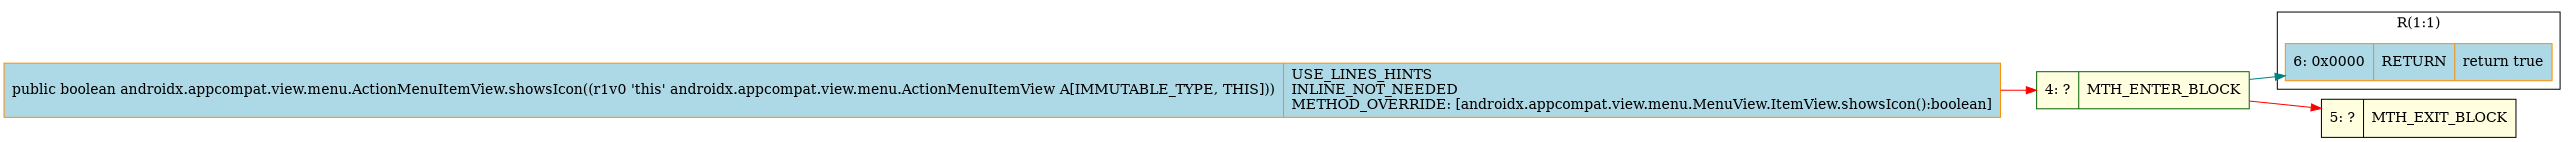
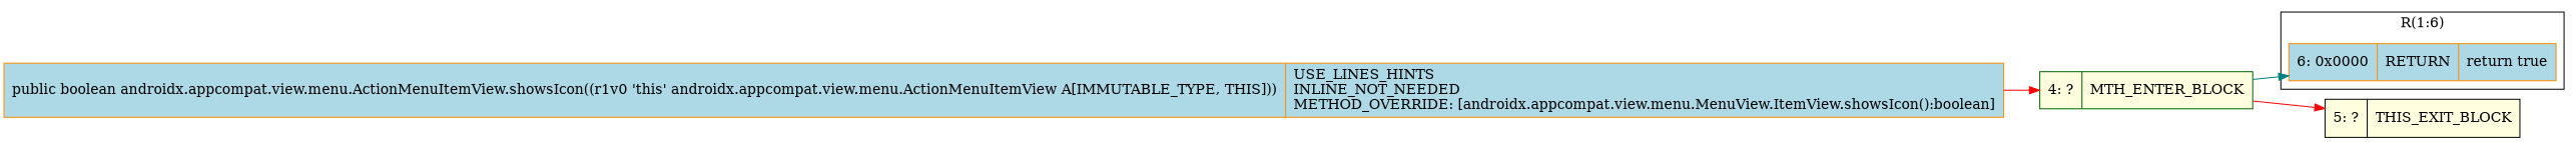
  digraph {
    rankdir=LR
    node [color=darkorange fillcolor=lightblue shape=record style=filled]
    edge [color=red]
    n1 [label="{6\:\ 0x0000|RETURN\l|return true\l}"]
-   n2 [color=black fillcolor=lightyellow label="{5\:\ ?|MTH_EXIT_BLOCK\l}"]
+   n2 [color=black fillcolor=lightyellow label="{5\:\ ?|THIS_EXIT_BLOCK\l}"]
    n3 [color=darkgreen fillcolor=lightyellow label="{4\:\ ?|MTH_ENTER_BLOCK\l}"]
    n4 [label="{public boolean androidx.appcompat.view.menu.ActionMenuItemView.showsIcon((r1v0 'this' androidx.appcompat.view.menu.ActionMenuItemView A[IMMUTABLE_TYPE, THIS]))  | USE_LINES_HINTS\lINLINE_NOT_NEEDED\lMETHOD_OVERRIDE: [androidx.appcompat.view.menu.MenuView.ItemView.showsIcon():boolean]\l}"]
    subgraph cluster_1 {
-     label="R(1:1)"
+     label="R(1:6)"
      n1
    }
    n3 -> n1 [color=teal]
    n3 -> n2
    n4 -> n3
  }
